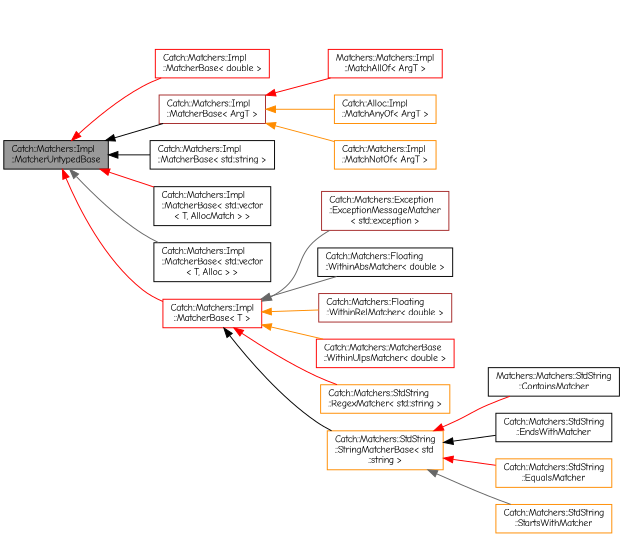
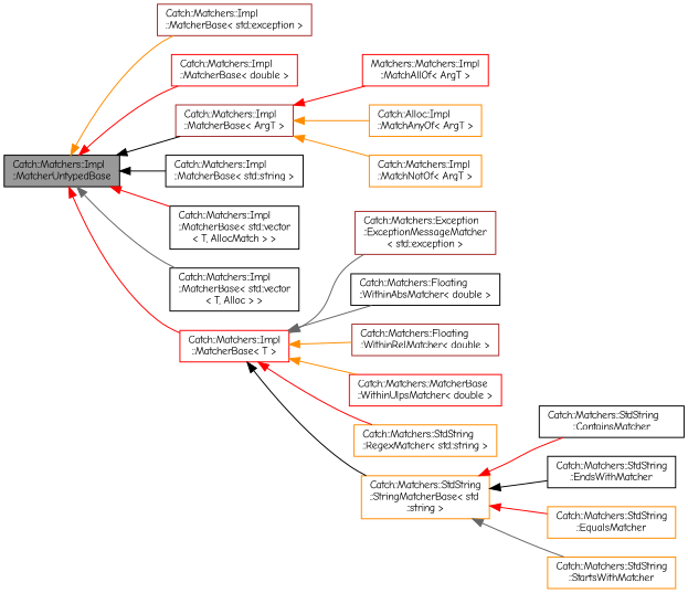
  digraph {
    fontname="Comic Neue"
    rankdir=LR
    node [color=black fillcolor=white fontname="Comic Neue" fontsize=10 shape=box style=filled]
    edge [color=red dir=back fontname="Comic Neue" fontsize=10 labelfontname=Helvetica labelfontsize=10 style=solid]
    n1 [fillcolor=grey60 fontcolor=black height=0.2 label="Catch::Matchers::Impl\l::MatcherUntypedBase" width=0.4]
+   n2 [color=brown height=0.2 label="Catch::Matchers::Impl\l::MatcherBase\< std::exception \>" width=0.4]
    n3 [color=red height=0.2 label="Catch::Matchers::Impl\l::MatcherBase\< double \>" width=0.4]
    n4 [color=brown height=0.2 label="Catch::Matchers::Impl\l::MatcherBase\< ArgT \>" width=0.4]
    n5 [height=0.2 label="Catch::Matchers::Impl\l::MatcherBase\< std::string \>" width=0.4]
    n6 [height=0.2 label="Catch::Matchers::Impl\l::MatcherBase\< std::vector\l\< T, AllocMatch \> \>" width=0.4]
    n7 [height=0.2 label="Catch::Matchers::Impl\l::MatcherBase\< std::vector\l\< T, Alloc \> \>" width=0.4]
    n8 [color=red height=0.2 label="Catch::Matchers::Impl\l::MatcherBase\< T \>" width=0.4]
    n9 [color=red height=0.2 label="Matchers::Matchers::Impl\l::MatchAllOf\< ArgT \>" width=0.4]
    n10 [color=darkorange height=0.2 label="Catch::Alloc::Impl\l::MatchAnyOf\< ArgT \>" width=0.4]
    n11 [color=darkorange height=0.2 label="Catch::Matchers::Impl\l::MatchNotOf\< ArgT \>" width=0.4]
    n12 [color=brown height=0.2 label="Catch::Matchers::Exception\l::ExceptionMessageMatcher\l\< std::exception \>" width=0.4]
    n13 [height=0.2 label="Catch::Matchers::Floating\l::WithinAbsMatcher\< double \>" width=0.4]
    n14 [color=brown height=0.2 label="Catch::Matchers::Floating\l::WithinRelMatcher\< double \>" width=0.4]
    n15 [color=red height=0.2 label="Catch::Matchers::MatcherBase\l::WithinUlpsMatcher\< double \>" width=0.4]
    n16 [color=darkorange height=0.2 label="Catch::Matchers::StdString\l::RegexMatcher\< std::string \>" width=0.4]
    n17 [color=darkorange height=0.2 label="Catch::Matchers::StdString\l::StringMatcherBase\< std\l::string \>" width=0.4]
-   n18 [height=0.2 label="Matchers::Matchers::StdString\l::ContainsMatcher" width=0.4]
+   n18 [height=0.2 label="Catch::Matchers::StdString\l::ContainsMatcher" width=0.4]
    n19 [height=0.2 label="Catch::Matchers::StdString\l::EndsWithMatcher" width=0.4]
    n20 [color=darkorange height=0.2 label="Catch::Matchers::StdString\l::EqualsMatcher" width=0.4]
    n21 [color=darkorange height=0.2 label="Catch::Matchers::StdString\l::StartsWithMatcher" width=0.4]
+   n1 -> n2 [color=darkorange]
    n1 -> n3
    n1 -> n4 [color=black]
    n1 -> n5 [color=black]
    n1 -> n6
    n1 -> n7 [color=gray40]
    n1 -> n8
    n4 -> n9
    n4 -> n10 [color=darkorange]
    n4 -> n11 [color=darkorange]
    n8 -> n12 [color=gray40]
    n8 -> n13 [color=gray40]
    n8 -> n14 [color=darkorange]
    n8 -> n15 [color=darkorange]
    n8 -> n16
    n8 -> n17 [color=black]
    n17 -> n18
    n17 -> n19 [color=black]
    n17 -> n20
    n17 -> n21 [color=gray40]
  }
